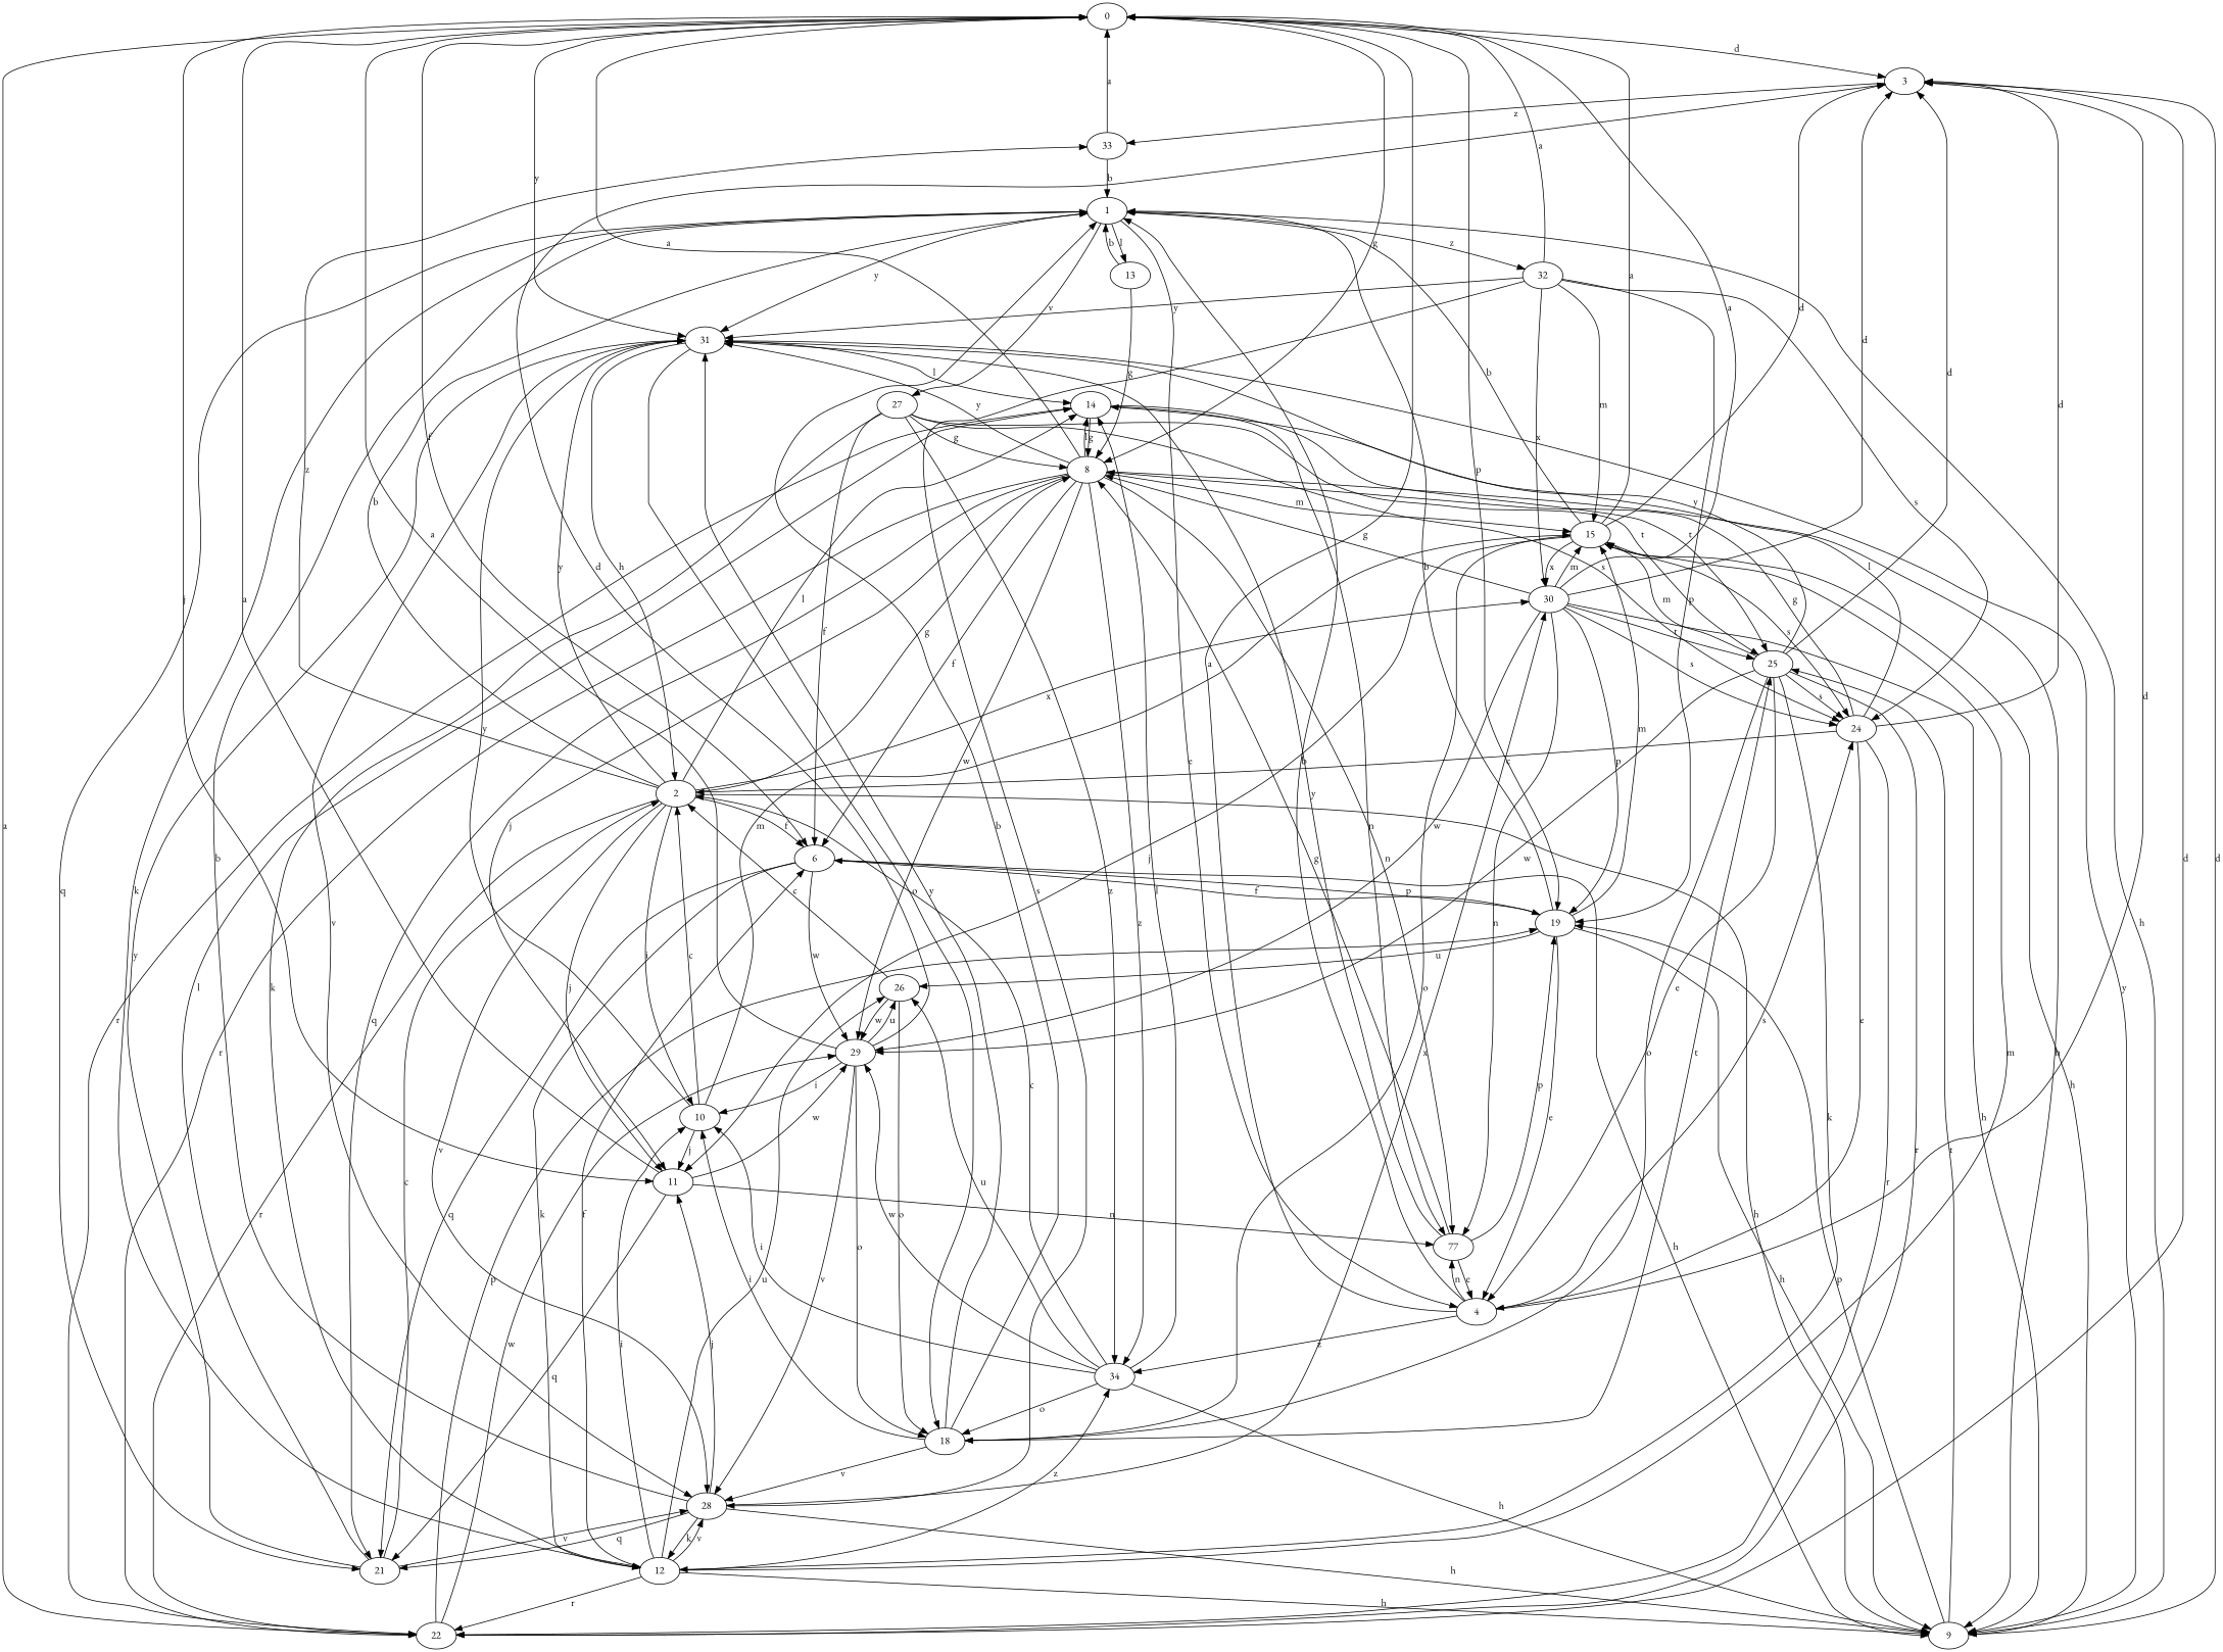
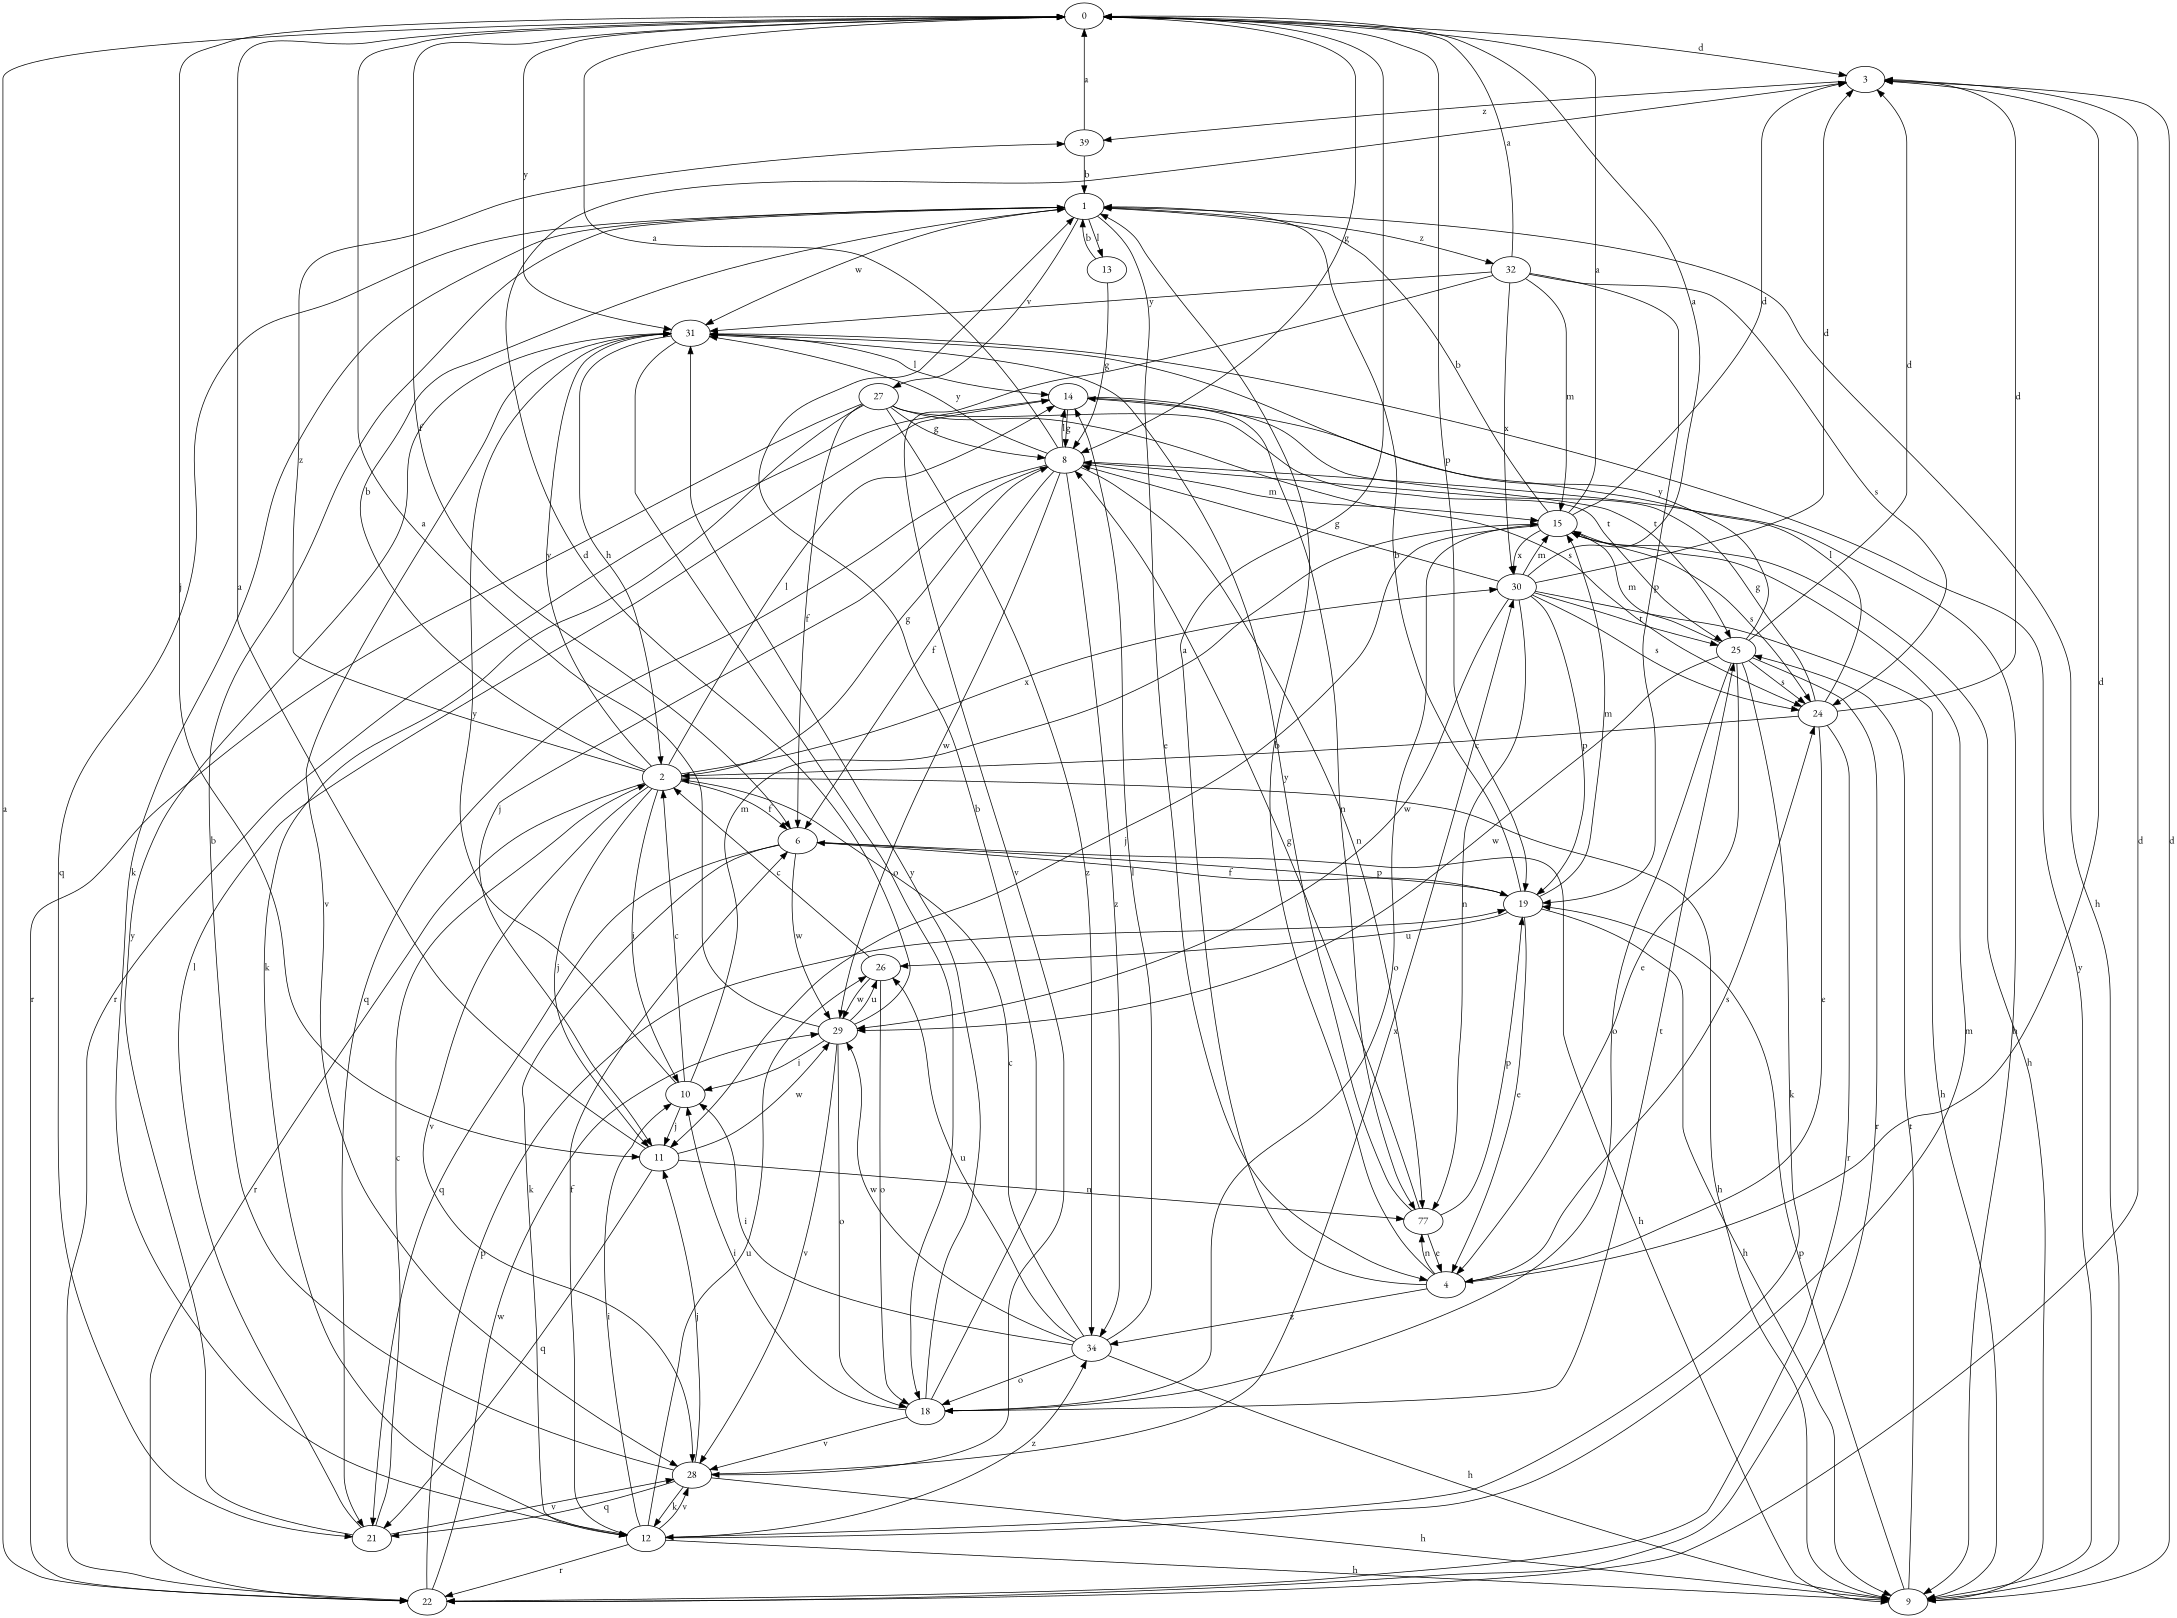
  strict digraph {
    fontname="EB Garamond"
    node [fontname="EB Garamond"]
    edge [fontname="EB Garamond"]
    0
    3
    6
    8
    11
    19
    31
-   33
+   33 [label=39]
    9
    12
    21
    29
    14
    22
    n15 [label=77]
    34
    15
    1
    4
    26
    2
    28
    18
    13
    27
    32
    24
    25
    10
    30
    0 -> 3 [label=d]
    0 -> 6 [label=f]
    0 -> 8 [label=g]
    0 -> 11 [label=j]
    0 -> 19 [label=p]
    0 -> 31 [label=y]
    3 -> 33 [label=z]
    6 -> 19 [label=p]
    6 -> 9 [label=h]
    6 -> 12 [label=k]
    6 -> 21 [label=q]
    6 -> 29 [label=w]
    8 -> 0 [label=a]
    8 -> 6 [label=f]
    8 -> 11 [label=j]
    8 -> 31 [label=y]
    8 -> 9 [label=h]
    8 -> 21 [label=q]
    8 -> 29 [label=w]
    8 -> 14 [label=l]
-   8 -> 22 [label=r]
+   27 -> 22 [label=r]
    8 -> n15 [label=n]
    8 -> 34 [label=z]
    8 -> 15 [label=m]
    11 -> 0 [label=a]
    11 -> 21 [label=q]
    11 -> 29 [label=w]
    11 -> n15 [label=n]
    19 -> 6 [label=f]
    19 -> 9 [label=h]
    19 -> 15 [label=m]
    19 -> 1 [label=b]
    19 -> 4 [label=e]
    19 -> 26 [label=u]
    31 -> 14 [label=l]
    31 -> 2 [label=h]
    31 -> 28 [label=v]
    31 -> 18 [label=o]
    33 -> 0 [label=a]
    33 -> 1 [label=b]
    9 -> 3 [label=d]
    9 -> 19 [label=p]
    9 -> 31 [label=y]
    9 -> 25 [label=t]
    12 -> 6 [label=f]
    12 -> 9 [label=h]
    12 -> 22 [label=r]
    12 -> 34 [label=z]
    12 -> 15 [label=m]
    12 -> 26 [label=u]
    12 -> 28 [label=v]
    12 -> 10 [label=i]
    21 -> 31 [label=y]
    21 -> 14 [label=l]
    21 -> 2 [label=c]
    21 -> 28 [label=v]
    29 -> 0 [label=a]
    29 -> 3 [label=d]
    29 -> 26 [label=u]
    29 -> 28 [label=v]
    29 -> 18 [label=o]
    29 -> 10 [label=i]
    14 -> 8 [label=g]
    14 -> 22 [label=r]
    14 -> n15 [label=n]
    14 -> 25 [label=t]
    22 -> 0 [label=a]
    22 -> 3 [label=d]
    22 -> 19 [label=p]
    22 -> 29 [label=w]
    n15 -> 8 [label=g]
    n15 -> 19 [label=p]
    n15 -> 31 [label=y]
    n15 -> 4 [label=e]
    34 -> 9 [label=h]
    34 -> 29 [label=w]
    34 -> 14 [label=l]
    34 -> 26 [label=u]
    34 -> 2 [label=c]
    34 -> 18 [label=o]
    34 -> 10 [label=i]
    15 -> 0 [label=a]
    15 -> 3 [label=d]
    15 -> 11 [label=j]
    15 -> 9 [label=h]
    15 -> 1 [label=b]
    15 -> 18 [label=o]
    15 -> 24 [label=s]
    15 -> 30 [label=x]
-   1 -> 31 [label=y]
+   1 -> 31 [label=w]
    1 -> 9 [label=h]
    1 -> 12 [label=k]
    1 -> 21 [label=q]
    1 -> 4 [label=e]
    1 -> 13 [label=l]
    1 -> 27 [label=v]
    1 -> 32 [label=z]
    4 -> 0 [label=a]
    4 -> 3 [label=d]
    4 -> n15 [label=n]
    4 -> 34 [label=z]
    4 -> 1 [label=b]
    4 -> 24 [label=s]
    26 -> 29 [label=w]
    26 -> 2 [label=c]
    26 -> 18 [label=o]
    2 -> 6 [label=f]
    2 -> 8 [label=g]
    2 -> 11 [label=j]
    2 -> 31 [label=y]
    2 -> 33 [label=z]
    2 -> 9 [label=h]
    2 -> 14 [label=l]
    2 -> 22 [label=r]
    2 -> 1 [label=b]
    2 -> 28 [label=v]
    2 -> 10 [label=i]
    2 -> 30 [label=x]
    28 -> 11 [label=j]
    28 -> 9 [label=h]
    28 -> 12 [label=k]
    28 -> 21 [label=q]
    28 -> 1 [label=b]
    28 -> 30 [label=x]
    18 -> 31 [label=y]
    18 -> 1 [label=b]
    18 -> 28 [label=v]
    18 -> 25 [label=t]
    18 -> 10 [label=i]
    13 -> 8 [label=g]
    13 -> 1 [label=b]
    27 -> 6 [label=f]
    27 -> 8 [label=g]
    27 -> 12 [label=k]
    27 -> 34 [label=z]
    27 -> 24 [label=s]
    27 -> 25 [label=t]
    32 -> 0 [label=a]
    32 -> 19 [label=p]
    32 -> 31 [label=y]
    32 -> 15 [label=m]
-   32 -> 28 [label=s]
+   32 -> 28 [label=v]
    32 -> 24 [label=s]
    32 -> 30 [label=x]
    24 -> 3 [label=d]
    24 -> 8 [label=g]
    24 -> 14 [label=l]
    24 -> 22 [label=r]
    24 -> 4 [label=e]
    24 -> 2 [label=c]
    25 -> 3 [label=d]
    25 -> 31 [label=y]
    25 -> 12 [label=k]
    25 -> 29 [label=w]
    25 -> 22 [label=r]
    25 -> 15 [label=m]
    25 -> 4 [label=e]
    25 -> 18 [label=o]
    25 -> 24 [label=s]
    10 -> 11 [label=j]
    10 -> 31 [label=y]
    10 -> 15 [label=m]
    10 -> 2 [label=c]
    30 -> 0 [label=a]
    30 -> 3 [label=d]
    30 -> 8 [label=g]
    30 -> 19 [label=p]
    30 -> 9 [label=h]
    30 -> 29 [label=w]
    30 -> n15 [label=n]
    30 -> 15 [label=m]
    30 -> 24 [label=s]
    30 -> 25 [label=t]
  }
